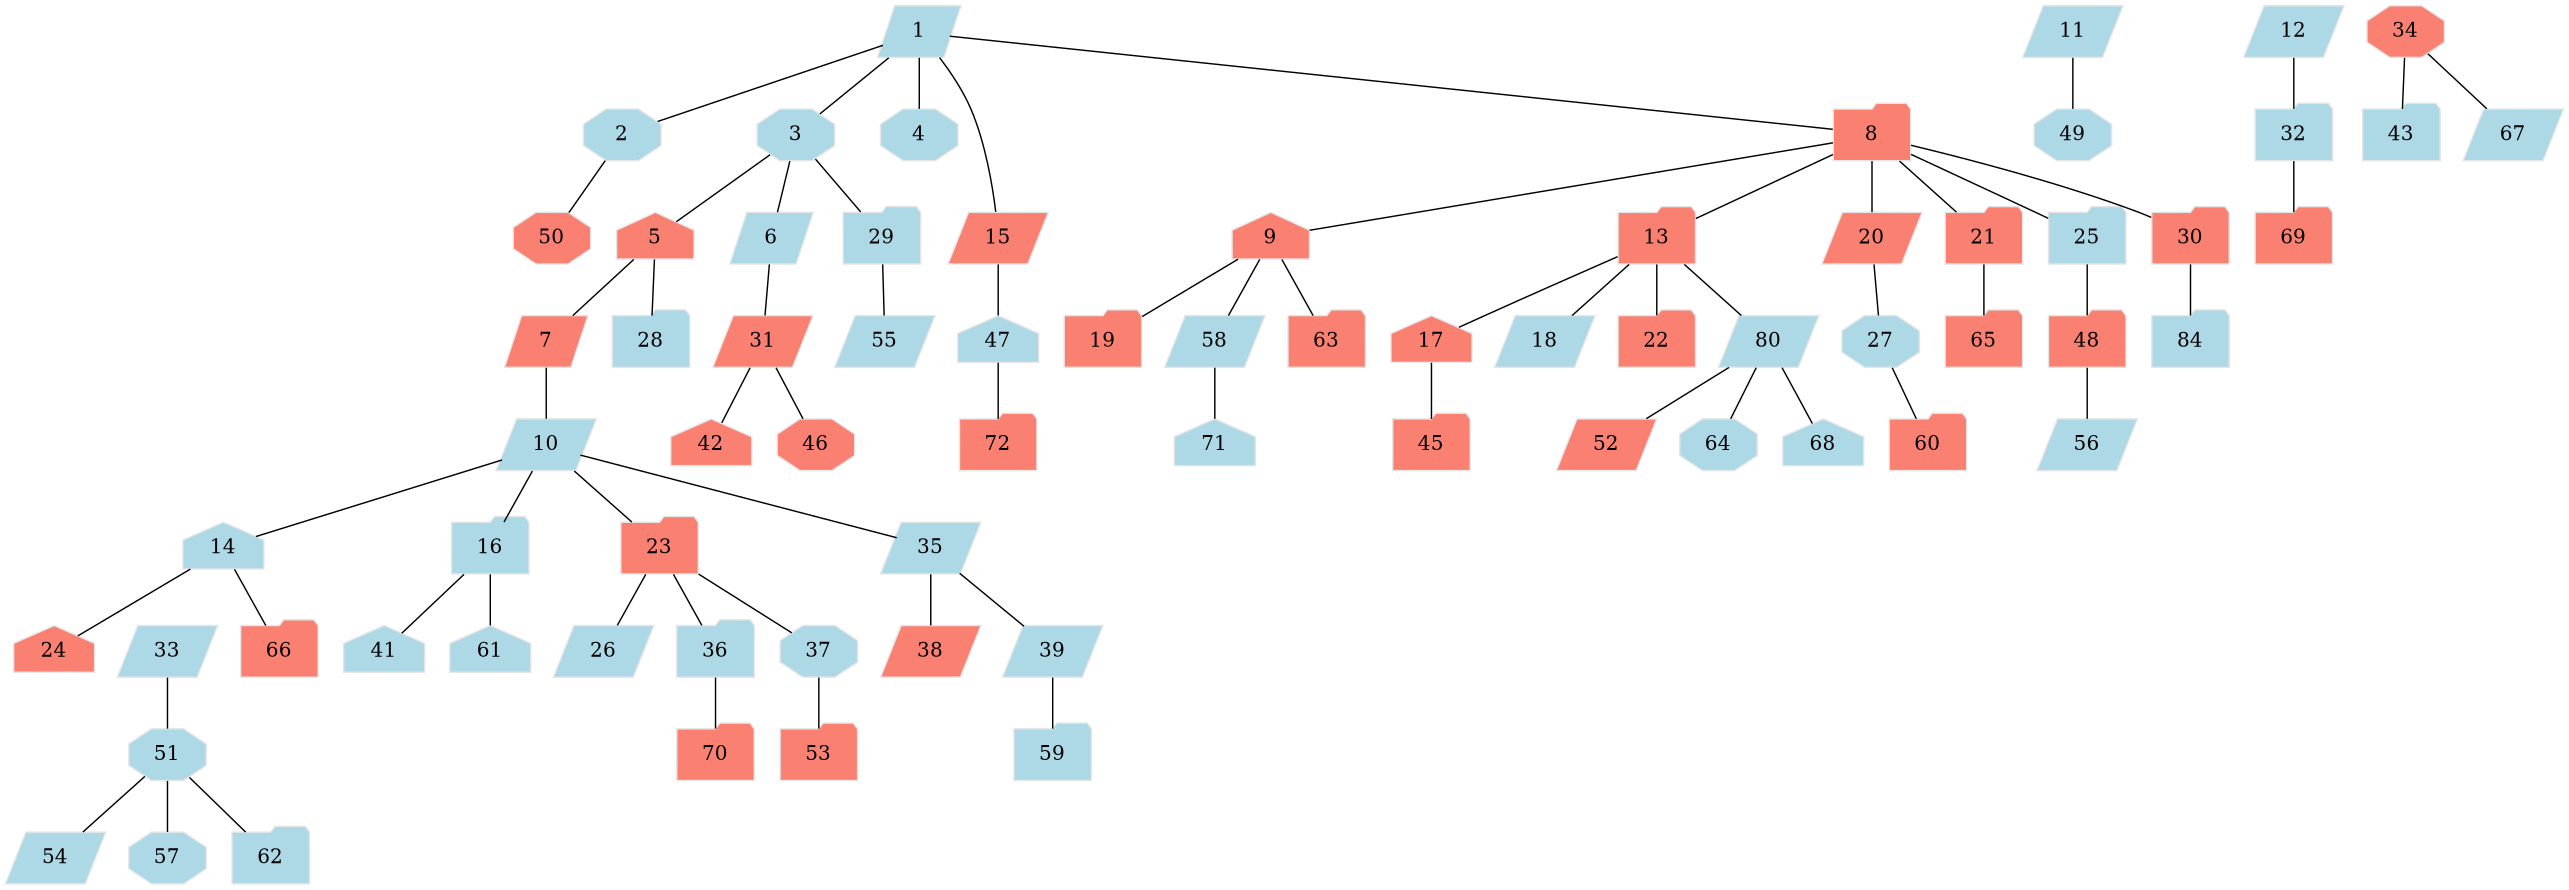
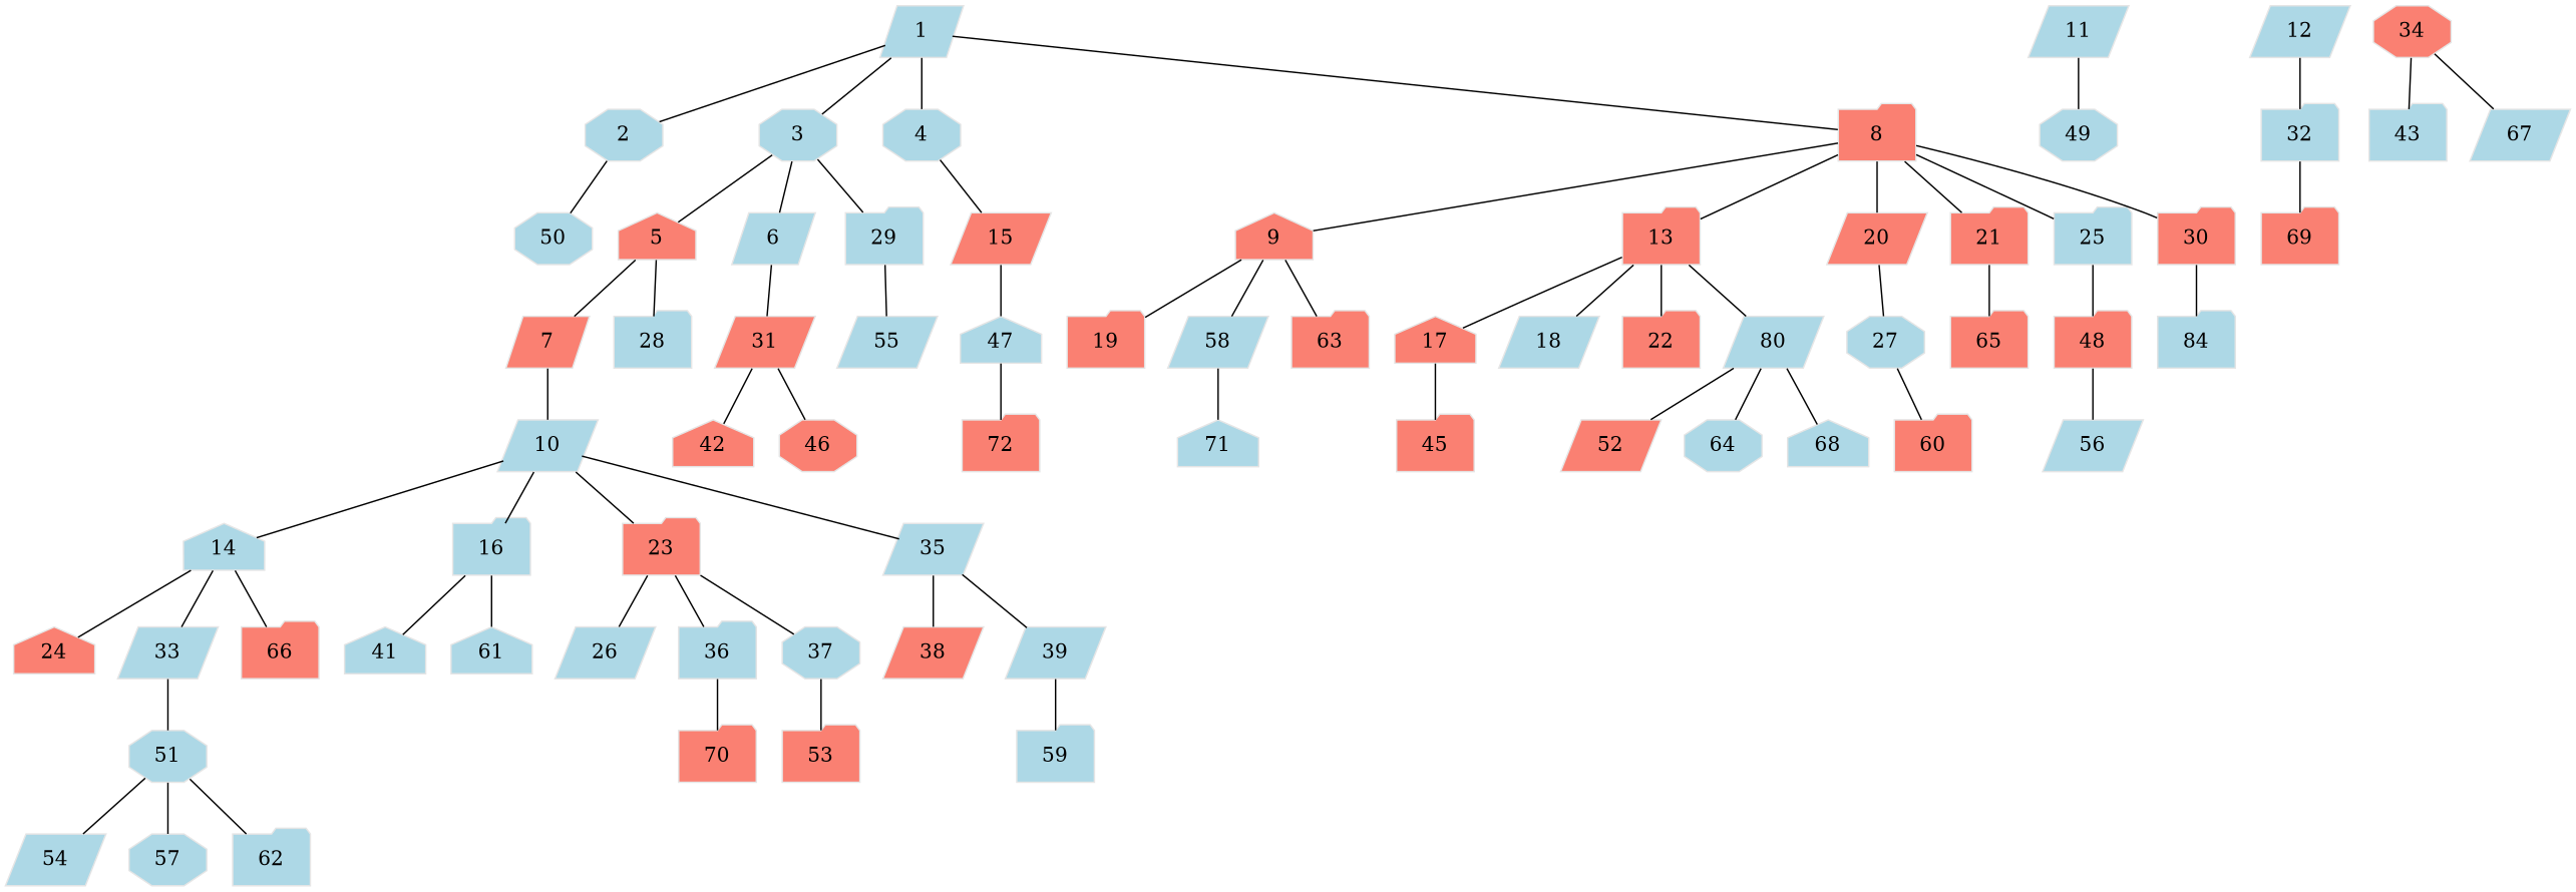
  graph {
    node [color=gray90 fillcolor=lightblue shape=folder style=filled]
    1 [shape=parallelogram]
    2 [shape=octagon]
    3 [shape=octagon]
    4 [shape=octagon]
    8 [fillcolor=salmon]
    15 [fillcolor=salmon shape=parallelogram]
-   50 [fillcolor=salmon shape=octagon]
+   50 [shape=octagon]
    5 [fillcolor=salmon shape=house]
    6 [shape=parallelogram]
    29
    9 [fillcolor=salmon shape=house]
    13 [fillcolor=salmon]
    20 [fillcolor=salmon shape=parallelogram]
    21 [fillcolor=salmon]
    25
    30 [fillcolor=salmon]
    47 [shape=house]
    7 [fillcolor=salmon shape=parallelogram]
    28
    31 [fillcolor=salmon shape=parallelogram]
    11 [shape=parallelogram]
    49 [shape=octagon]
    55 [shape=parallelogram]
    10 [shape=parallelogram]
    12 [shape=parallelogram]
    32
    42 [fillcolor=salmon shape=house]
    46 [fillcolor=salmon shape=octagon]
    14 [shape=house]
    16
    23 [fillcolor=salmon]
    35 [shape=parallelogram]
    19 [fillcolor=salmon]
    58 [shape=parallelogram]
    63 [fillcolor=salmon]
    17 [fillcolor=salmon shape=house]
    18 [shape=parallelogram]
    22 [fillcolor=salmon]
    n39 [label=80 shape=parallelogram]
    27 [shape=octagon]
    65 [fillcolor=salmon]
    48 [fillcolor=salmon]
    n43 [label=84]
    71 [shape=house]
    24 [fillcolor=salmon shape=house]
    33 [shape=parallelogram]
    66 [fillcolor=salmon]
    41 [shape=house]
    61 [shape=house]
    26 [shape=parallelogram]
    36
    37 [shape=octagon]
    38 [fillcolor=salmon shape=parallelogram]
    39 [shape=parallelogram]
    69 [fillcolor=salmon]
    45 [fillcolor=salmon]
    52 [fillcolor=salmon shape=parallelogram]
    64 [shape=octagon]
    68 [shape=house]
    51 [shape=octagon]
    72 [fillcolor=salmon]
    60 [fillcolor=salmon]
    34 [fillcolor=salmon shape=octagon]
    43
    67 [shape=parallelogram]
    70 [fillcolor=salmon]
    53 [fillcolor=salmon]
    56 [shape=parallelogram]
    54 [shape=parallelogram]
    57 [shape=octagon]
    62
    59
    1 -- 2
    1 -- 3
    1 -- 4
    1 -- 8
-   1 -- 15
+   4 -- 15
    2 -- 50
    3 -- 5
    3 -- 6
    3 -- 29
    8 -- 9
    8 -- 13
    8 -- 20
    8 -- 21
    8 -- 25
    8 -- 30
    15 -- 47
    5 -- 7
    5 -- 28
    6 -- 31
    29 -- 55
    9 -- 19
    9 -- 58
    9 -- 63
    13 -- 17
    13 -- 18
    13 -- 22
    13 -- n39
    20 -- 27
    21 -- 65
    25 -- 48
    30 -- n43
    47 -- 72
    7 -- 10
    31 -- 42
    31 -- 46
    11 -- 49
    10 -- 14
    10 -- 16
    10 -- 23
    10 -- 35
    12 -- 32
    32 -- 69
    14 -- 24
+   14 -- 33
    14 -- 66
    16 -- 41
    16 -- 61
    23 -- 26
    23 -- 36
    23 -- 37
    35 -- 38
    35 -- 39
    58 -- 71
    17 -- 45
    n39 -- 52
    n39 -- 64
    n39 -- 68
    27 -- 60
    48 -- 56
    33 -- 51
    36 -- 70
    37 -- 53
    39 -- 59
    51 -- 54
    51 -- 57
    51 -- 62
    34 -- 43
    34 -- 67
  }
